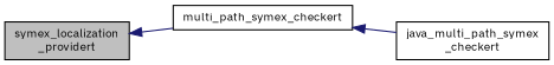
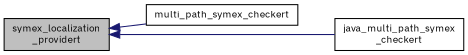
  digraph {
    fontname="IBM Plex Sans"
    rankdir=LR
    node [color=black fontname="IBM Plex Sans" fontsize=10 shape=record]
    edge [color=midnightblue dir=back fontname="IBM Plex Sans" fontsize=10 labelfontname=Helvetica labelfontsize=10 style=solid]
    n1 [fillcolor=grey75 fontcolor=black height=0.2 label="symex_localization\l_providert" style=filled width=0.4]
    n2 [height=0.2 label=multi_path_symex_checkert width=0.4]
    n3 [height=0.2 label="java_multi_path_symex\l_checkert" width=0.4]
    n1 -> n2
-   n2 -> n3
+   n1 -> n3
  }
